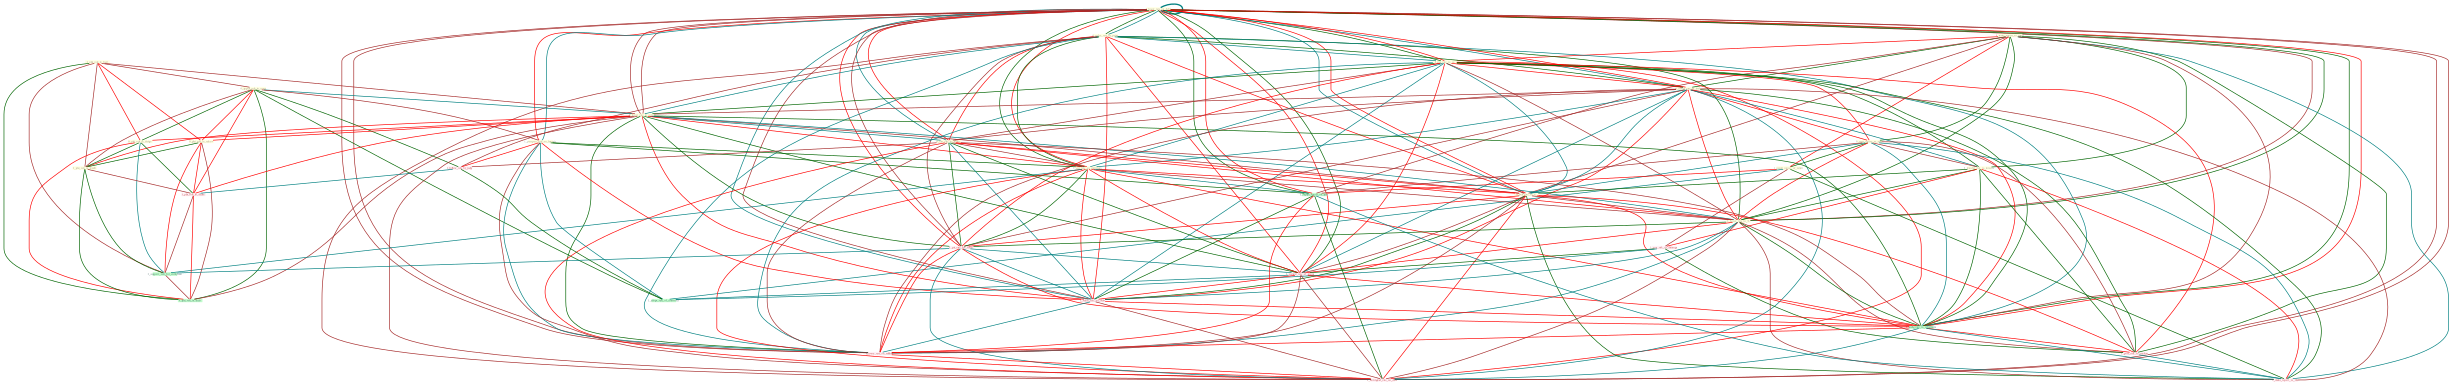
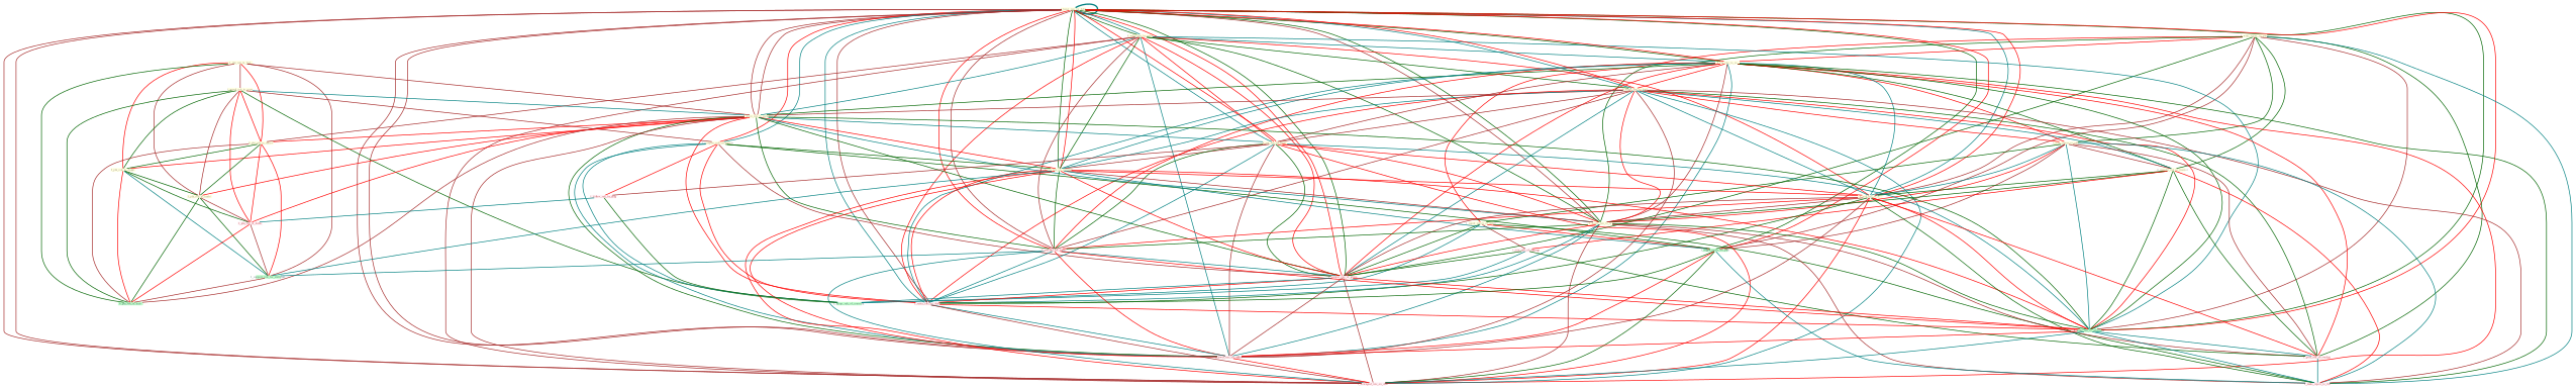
  graph {
    fontname="EB Garamond"
    node [color="#ffffe0" fixedsize=true fontcolor="#8b7d6b" fontname="EB Garamond" fontsize=4 shape=polygon style=filled]
    edge [color=red fontname="EB Garamond" w=1]
    "1_plai_role_in_fuel " [height=.06 width=.5]
    "1_lower_rate_on_debt " [height=.06 width=.5]
    "0_write_report_to_panel " [height=.06 width=.5]
    "0_reduc_rate_by_point " [height=.06 width=.5]
    "0_peg_rate_to_us " [height=.06 width=.5]
    "0_restor_rate_to_level " [height=.06 width=.5]
    "0_steer_report_to_offic " [height=.06 width=.5]
    "0_appeal_rule_in_court " [height=.06 width=.5]
    "1_requir_report_of_varieti " [height=.06 width=.5]
    "0_lower_rate_in_come " [height=.06 width=.5]
    "1_postpon_rule_on_lawsuit " [height=.06 width=.5]
    "0_transfer_risk_to_investor " [height=.06 width=.5]
    "0_rais_rate_by_point " [height=.06 width=.5]
    "1_cut_rate_on_entitynam " [height=.06 width=.5]
    "0_plai_role_in_takeov " [height=.06 width=.5]
    "0_plai_role_in_design " [height=.06 width=.5]
    "1_plai_role_in_loyalti " [height=.06 width=.5]
    "0_pull_rate_to_% " [height=.06 width=.5]
    "1_boost_rate_to_% " [height=.06 width=.5]
    "1_run_risk_of_disintegr " [color="#fff0f5" fontcolor="#b22222" height=.06 width=.5]
    "1_plai_role_in_declin " [color="#fff0f5" fontcolor="#b22222" height=.06 width=.5]
    "1_pai_rate_for_fund " [color="#fff0f5" fontcolor="#b22222" height=.06 width=.5]
    "1_follow_rule_by_judg " [color="#fff0f5" fontcolor="#b22222" height=.06 width=.5]
    "1_compar_rate_of_group " [color="#fff0f5" fontcolor="#b22222" height=.06 width=.5]
    "1_reduc_rate_on_debt " [color="#fff0f5" fontcolor="#b22222" height=.06 width=.5]
    "1_pose_risk_to_student " [color="#fff0f5" fontcolor="#b22222" height=.06 width=.5]
    "1_lower_rate_on_million " [color="#fff0f5" fontcolor="#b22222" height=.06 width=.5]
    "1_downgrad_rate_on_debt " [color="#fff0f5" fontcolor="#b22222" height=.06 width=.5]
    "1_make_report_to_the " [color="#fff0f5" fontcolor="#b22222" height=.06 width=.5]
    "1_support_role_for_entitynam " [color="#BDFCC9" fontcolor="#2f4f4f" height=.06 width=.5]
    "0_plai_role_in_decis " [color="#BDFCC9" fontcolor="#2f4f4f" height=.06 width=.5]
    "1_suppli_report_on_plan " [color="#BDFCC9" fontcolor="#2f4f4f" height=.06 width=.5]
    "0_nudg_rate_to_othernum " [color="#BDFCC9" fontcolor="#2f4f4f" height=.06 width=.5]
    "1_adopt_rule_of_construct " [color="#BDFCC9" fontcolor="#2f4f4f" height=.06 width=.5]
    subgraph sub_1 {
      "1_plai_role_in_fuel "
      "1_lower_rate_on_debt "
      "0_write_report_to_panel "
      "0_reduc_rate_by_point "
      "0_peg_rate_to_us "
      "0_restor_rate_to_level "
      "0_steer_report_to_offic "
      "0_appeal_rule_in_court "
      "1_requir_report_of_varieti "
      "0_lower_rate_in_come "
      "1_postpon_rule_on_lawsuit "
      "0_transfer_risk_to_investor "
      "0_rais_rate_by_point "
      "1_cut_rate_on_entitynam "
      "0_plai_role_in_takeov "
      "0_plai_role_in_design "
      "1_plai_role_in_loyalti "
      "0_pull_rate_to_% "
      "1_boost_rate_to_% "
    }
    subgraph sub_2 {
      "1_run_risk_of_disintegr "
      "1_plai_role_in_declin "
      "1_pai_rate_for_fund "
      "1_follow_rule_by_judg "
      "1_compar_rate_of_group "
      "1_reduc_rate_on_debt "
      "1_pose_risk_to_student "
      "1_lower_rate_on_million "
      "1_downgrad_rate_on_debt "
      "1_make_report_to_the "
    }
    "1_plai_role_in_fuel " -- "0_appeal_rule_in_court " [color=brown]
    "1_plai_role_in_fuel " -- "0_lower_rate_in_come " [color=brown]
    "1_plai_role_in_fuel " -- "0_plai_role_in_takeov " [w=3]
    "1_plai_role_in_fuel " -- "0_plai_role_in_design " [w=3]
    "1_plai_role_in_fuel " -- "1_plai_role_in_loyalti " [color=brown w=3]
    "1_plai_role_in_fuel " -- "1_support_role_for_entitynam " [color=brown]
    "1_plai_role_in_fuel " -- "0_plai_role_in_decis " [color=darkgreen w=3]
    "1_lower_rate_on_debt " -- "1_lower_rate_on_debt " [color=teal style=bold w=4]
    "1_lower_rate_on_debt " -- "0_reduc_rate_by_point " [color=darkgreen]
    "1_lower_rate_on_debt " -- "0_peg_rate_to_us " [color=darkgreen]
    "1_lower_rate_on_debt " -- "0_restor_rate_to_level " [color=teal]
    "1_lower_rate_on_debt " -- "0_lower_rate_in_come " [color=brown w=2]
    "1_lower_rate_on_debt " -- "0_lower_rate_in_come " [color=brown w=2]
    "1_lower_rate_on_debt " -- "1_postpon_rule_on_lawsuit "
    "1_lower_rate_on_debt " -- "1_postpon_rule_on_lawsuit " [color=teal]
    "1_lower_rate_on_debt " -- "0_rais_rate_by_point " [color=teal]
    "1_lower_rate_on_debt " -- "0_rais_rate_by_point "
    "1_lower_rate_on_debt " -- "1_cut_rate_on_entitynam " [color=darkgreen w=2]
    "1_lower_rate_on_debt " -- "1_cut_rate_on_entitynam " [w=2]
    "1_lower_rate_on_debt " -- "0_pull_rate_to_% " [color=teal]
    "1_lower_rate_on_debt " -- "0_pull_rate_to_% "
    "1_lower_rate_on_debt " -- "1_boost_rate_to_% " [color=brown]
    "1_lower_rate_on_debt " -- "1_boost_rate_to_% " [color=darkgreen]
    "1_lower_rate_on_debt " -- "1_pai_rate_for_fund "
    "1_lower_rate_on_debt " -- "1_pai_rate_for_fund " [color=brown]
    "1_lower_rate_on_debt " -- "1_compar_rate_of_group "
    "1_lower_rate_on_debt " -- "1_compar_rate_of_group " [color=darkgreen]
    "1_lower_rate_on_debt " -- "1_reduc_rate_on_debt " [color=teal w=3]
    "1_lower_rate_on_debt " -- "1_reduc_rate_on_debt " [color=brown w=3]
    "1_lower_rate_on_debt " -- "1_lower_rate_on_million " [color=brown w=3]
    "1_lower_rate_on_debt " -- "1_lower_rate_on_million " [color=brown w=3]
    "1_lower_rate_on_debt " -- "1_downgrad_rate_on_debt " [color=brown w=3]
    "1_lower_rate_on_debt " -- "1_downgrad_rate_on_debt " [color=brown w=3]
    "1_lower_rate_on_debt " -- "1_suppli_report_on_plan " [color=darkgreen]
    "1_lower_rate_on_debt " -- "1_suppli_report_on_plan "
    "1_lower_rate_on_debt " -- "0_nudg_rate_to_othernum " [color=darkgreen]
    "1_lower_rate_on_debt " -- "0_nudg_rate_to_othernum "
    "0_write_report_to_panel " -- "0_peg_rate_to_us "
-   "0_write_report_to_panel " -- "0_restor_rate_to_level " [color=darkgreen]
+   "0_write_report_to_panel " -- "1_compar_rate_of_group " [color=darkgreen]
    "0_write_report_to_panel " -- "0_steer_report_to_offic " [color=darkgreen w=2]
    "0_write_report_to_panel " -- "1_requir_report_of_varieti "
    "0_write_report_to_panel " -- "0_transfer_risk_to_investor " [color=darkgreen]
    "0_write_report_to_panel " -- "0_pull_rate_to_% " [color=brown]
    "0_write_report_to_panel " -- "1_boost_rate_to_% " [color=darkgreen]
    "0_write_report_to_panel " -- "1_pose_risk_to_student " [color=darkgreen]
    "0_write_report_to_panel " -- "1_make_report_to_the " [color=teal w=2]
    "0_write_report_to_panel " -- "1_suppli_report_on_plan " [color=brown]
    "0_write_report_to_panel " -- "0_nudg_rate_to_othernum " [color=brown]
    "0_reduc_rate_by_point " -- "1_lower_rate_on_debt " [color=teal]
    "0_reduc_rate_by_point " -- "0_peg_rate_to_us " [color=teal]
    "0_reduc_rate_by_point " -- "0_restor_rate_to_level " [color=darkgreen]
    "0_reduc_rate_by_point " -- "0_lower_rate_in_come " [color=teal]
    "0_reduc_rate_by_point " -- "0_rais_rate_by_point " [w=3]
    "0_reduc_rate_by_point " -- "1_cut_rate_on_entitynam " [color=darkgreen]
    "0_reduc_rate_by_point " -- "0_pull_rate_to_% "
    "0_reduc_rate_by_point " -- "1_boost_rate_to_% " [color=darkgreen]
    "0_reduc_rate_by_point " -- "1_pai_rate_for_fund " [color=brown]
-   "0_reduc_rate_by_point " -- "1_follow_rule_by_judg " [color=brown]
+   "0_reduc_rate_by_point " -- "0_plai_role_in_takeov " [color=brown]
    "0_reduc_rate_by_point " -- "1_compar_rate_of_group "
    "0_reduc_rate_by_point " -- "1_reduc_rate_on_debt " [w=2]
    "0_reduc_rate_by_point " -- "1_lower_rate_on_million " [color=teal]
    "0_reduc_rate_by_point " -- "1_downgrad_rate_on_debt " [color=brown]
    "0_reduc_rate_by_point " -- "0_nudg_rate_to_othernum " [color=teal]
    "0_peg_rate_to_us " -- "1_lower_rate_on_debt "
    "0_peg_rate_to_us " -- "0_restor_rate_to_level " [w=2]
    "0_peg_rate_to_us " -- "0_steer_report_to_offic "
    "0_peg_rate_to_us " -- "0_lower_rate_in_come " [color=darkgreen]
    "0_peg_rate_to_us " -- "0_transfer_risk_to_investor " [color=darkgreen]
    "0_peg_rate_to_us " -- "0_rais_rate_by_point " [color=brown]
    "0_peg_rate_to_us " -- "1_cut_rate_on_entitynam " [color=teal]
    "0_peg_rate_to_us " -- "0_pull_rate_to_% " [color=teal w=2]
    "0_peg_rate_to_us " -- "1_boost_rate_to_% " [color=brown w=2]
    "0_peg_rate_to_us " -- "1_pai_rate_for_fund "
    "0_peg_rate_to_us " -- "1_compar_rate_of_group "
    "0_peg_rate_to_us " -- "1_reduc_rate_on_debt " [color=teal]
    "0_peg_rate_to_us " -- "1_pose_risk_to_student "
    "0_peg_rate_to_us " -- "1_lower_rate_on_million " [color=teal]
    "0_peg_rate_to_us " -- "1_downgrad_rate_on_debt "
    "0_peg_rate_to_us " -- "1_make_report_to_the " [color=darkgreen]
    "0_peg_rate_to_us " -- "0_nudg_rate_to_othernum " [color=darkgreen w=2]
    "0_restor_rate_to_level " -- "1_lower_rate_on_debt "
    "0_restor_rate_to_level " -- "0_steer_report_to_offic "
    "0_restor_rate_to_level " -- "0_lower_rate_in_come " [color=brown]
    "0_restor_rate_to_level " -- "0_transfer_risk_to_investor " [color=teal]
    "0_restor_rate_to_level " -- "0_rais_rate_by_point " [color=brown]
    "0_restor_rate_to_level " -- "1_cut_rate_on_entitynam " [color=teal]
    "0_restor_rate_to_level " -- "0_pull_rate_to_% " [color=teal w=2]
    "0_restor_rate_to_level " -- "1_boost_rate_to_% " [w=2]
    "0_restor_rate_to_level " -- "1_pai_rate_for_fund " [color=brown]
    "0_restor_rate_to_level " -- "1_compar_rate_of_group " [color=teal]
    "0_restor_rate_to_level " -- "1_reduc_rate_on_debt "
    "0_restor_rate_to_level " -- "1_pose_risk_to_student " [color=darkgreen]
    "0_restor_rate_to_level " -- "1_lower_rate_on_million " [color=brown]
    "0_restor_rate_to_level " -- "1_downgrad_rate_on_debt " [color=teal]
    "0_restor_rate_to_level " -- "1_make_report_to_the " [color=brown]
    "0_restor_rate_to_level " -- "0_nudg_rate_to_othernum " [w=2]
    "0_steer_report_to_offic " -- "1_requir_report_of_varieti " [color=darkgreen]
    "0_steer_report_to_offic " -- "0_transfer_risk_to_investor " [color=brown]
    "0_steer_report_to_offic " -- "0_pull_rate_to_% " [color=teal]
    "0_steer_report_to_offic " -- "1_boost_rate_to_% "
    "0_steer_report_to_offic " -- "1_pose_risk_to_student " [color=brown]
    "0_steer_report_to_offic " -- "1_make_report_to_the " [color=teal w=2]
    "0_steer_report_to_offic " -- "1_suppli_report_on_plan " [color=brown]
    "0_steer_report_to_offic " -- "0_nudg_rate_to_othernum " [color=teal]
    "0_appeal_rule_in_court " -- "0_lower_rate_in_come " [color=teal]
    "0_appeal_rule_in_court " -- "1_postpon_rule_on_lawsuit " [color=brown]
    "0_appeal_rule_in_court " -- "0_plai_role_in_takeov "
    "0_appeal_rule_in_court " -- "0_plai_role_in_design " [color=darkgreen]
    "0_appeal_rule_in_court " -- "1_plai_role_in_loyalti " [color=brown]
    "0_appeal_rule_in_court " -- "1_plai_role_in_declin "
-   "0_appeal_rule_in_court " -- "1_follow_rule_by_judg " [color=darkgreen]
    "0_appeal_rule_in_court " -- "0_plai_role_in_decis " [color=darkgreen]
    "0_appeal_rule_in_court " -- "1_adopt_rule_of_construct " [color=darkgreen]
    "1_requir_report_of_varieti " -- "1_run_risk_of_disintegr " [color=brown]
+   "1_requir_report_of_varieti " -- "1_compar_rate_of_group " [color=darkgreen]
    "1_requir_report_of_varieti " -- "1_make_report_to_the " [color=darkgreen]
    "1_requir_report_of_varieti " -- "1_suppli_report_on_plan "
    "1_requir_report_of_varieti " -- "1_adopt_rule_of_construct " [color=teal]
    "0_lower_rate_in_come " -- "0_rais_rate_by_point " [color=teal]
    "0_lower_rate_in_come " -- "1_cut_rate_on_entitynam "
    "0_lower_rate_in_come " -- "0_plai_role_in_takeov "
    "0_lower_rate_in_come " -- "0_plai_role_in_design "
    "0_lower_rate_in_come " -- "1_plai_role_in_loyalti "
-   "0_lower_rate_in_come " -- "0_pull_rate_to_% " [color=brown]
    "0_lower_rate_in_come " -- "1_boost_rate_to_% " [color=teal]
    "0_lower_rate_in_come " -- "1_plai_role_in_declin "
    "0_lower_rate_in_come " -- "1_pai_rate_for_fund " [color=darkgreen]
    "0_lower_rate_in_come " -- "1_compar_rate_of_group " [color=darkgreen]
    "0_lower_rate_in_come " -- "1_reduc_rate_on_debt "
    "0_lower_rate_in_come " -- "1_lower_rate_on_million " [color=darkgreen w=2]
    "0_lower_rate_in_come " -- "1_downgrad_rate_on_debt " [color=brown]
    "0_lower_rate_in_come " -- "0_plai_role_in_decis " [color=brown]
    "0_lower_rate_in_come " -- "0_nudg_rate_to_othernum " [color=darkgreen]
    "1_postpon_rule_on_lawsuit " -- "1_cut_rate_on_entitynam " [color=darkgreen]
    "1_postpon_rule_on_lawsuit " -- "1_follow_rule_by_judg "
    "1_postpon_rule_on_lawsuit " -- "1_reduc_rate_on_debt "
    "1_postpon_rule_on_lawsuit " -- "1_lower_rate_on_million " [color=teal]
-   "1_postpon_rule_on_lawsuit " -- "1_downgrad_rate_on_debt " [color=brown]
+   "1_postpon_rule_on_lawsuit " -- "1_compar_rate_of_group " [color=brown]
    "1_postpon_rule_on_lawsuit " -- "1_suppli_report_on_plan " [color=darkgreen]
    "1_postpon_rule_on_lawsuit " -- "1_adopt_rule_of_construct " [color=teal]
    "0_transfer_risk_to_investor " -- "0_pull_rate_to_% " [color=darkgreen]
    "0_transfer_risk_to_investor " -- "1_boost_rate_to_% " [color=darkgreen]
    "0_transfer_risk_to_investor " -- "1_run_risk_of_disintegr "
    "0_transfer_risk_to_investor " -- "1_pose_risk_to_student " [color=darkgreen w=2]
    "0_transfer_risk_to_investor " -- "1_make_report_to_the "
    "0_transfer_risk_to_investor " -- "0_nudg_rate_to_othernum " [color=darkgreen]
    "0_rais_rate_by_point " -- "1_cut_rate_on_entitynam " [color=brown]
    "0_rais_rate_by_point " -- "0_pull_rate_to_% "
    "0_rais_rate_by_point " -- "1_boost_rate_to_% "
    "0_rais_rate_by_point " -- "1_pai_rate_for_fund " [color=darkgreen]
    "0_rais_rate_by_point " -- "1_follow_rule_by_judg " [color=brown]
    "0_rais_rate_by_point " -- "1_compar_rate_of_group " [color=darkgreen]
    "0_rais_rate_by_point " -- "1_reduc_rate_on_debt " [color=teal]
    "0_rais_rate_by_point " -- "1_lower_rate_on_million " [color=brown]
    "0_rais_rate_by_point " -- "1_downgrad_rate_on_debt "
-   "0_rais_rate_by_point " -- "0_nudg_rate_to_othernum " [color=brown]
+   "0_rais_rate_by_point " -- "0_nudg_rate_to_othernum " [color=teal]
    "1_cut_rate_on_entitynam " -- "0_pull_rate_to_% "
    "1_cut_rate_on_entitynam " -- "1_boost_rate_to_% " [color=brown]
    "1_cut_rate_on_entitynam " -- "1_pai_rate_for_fund " [color=darkgreen]
    "1_cut_rate_on_entitynam " -- "1_compar_rate_of_group "
    "1_cut_rate_on_entitynam " -- "1_reduc_rate_on_debt " [w=2]
    "1_cut_rate_on_entitynam " -- "1_lower_rate_on_million " [w=2]
    "1_cut_rate_on_entitynam " -- "1_downgrad_rate_on_debt " [w=2]
    "1_cut_rate_on_entitynam " -- "1_support_role_for_entitynam " [color=teal]
    "1_cut_rate_on_entitynam " -- "1_suppli_report_on_plan " [color=teal]
    "1_cut_rate_on_entitynam " -- "0_nudg_rate_to_othernum "
+   "0_plai_role_in_takeov " -- "0_plai_role_in_design " [color=darkgreen w=3]
    "0_plai_role_in_takeov " -- "1_plai_role_in_loyalti " [color=darkgreen w=3]
    "0_plai_role_in_takeov " -- "1_plai_role_in_declin " [w=3]
    "0_plai_role_in_takeov " -- "1_support_role_for_entitynam "
    "0_plai_role_in_takeov " -- "0_plai_role_in_decis " [color=brown w=3]
    "0_plai_role_in_design " -- "1_plai_role_in_loyalti " [color=darkgreen w=3]
    "0_plai_role_in_design " -- "1_plai_role_in_declin " [color=darkgreen w=3]
    "0_plai_role_in_design " -- "1_support_role_for_entitynam " [color=teal]
    "0_plai_role_in_design " -- "0_plai_role_in_decis " [w=3]
    "1_plai_role_in_loyalti " -- "1_plai_role_in_declin " [color=brown w=3]
    "1_plai_role_in_loyalti " -- "1_support_role_for_entitynam " [color=darkgreen]
    "1_plai_role_in_loyalti " -- "0_plai_role_in_decis " [color=darkgreen w=3]
    "0_pull_rate_to_% " -- "1_boost_rate_to_% " [color=brown w=3]
    "0_pull_rate_to_% " -- "1_pai_rate_for_fund "
    "0_pull_rate_to_% " -- "1_compar_rate_of_group " [color=brown]
    "0_pull_rate_to_% " -- "1_reduc_rate_on_debt " [color=darkgreen]
    "0_pull_rate_to_% " -- "1_pose_risk_to_student "
    "0_pull_rate_to_% " -- "1_lower_rate_on_million " [color=brown]
    "0_pull_rate_to_% " -- "1_downgrad_rate_on_debt "
    "0_pull_rate_to_% " -- "1_make_report_to_the " [color=darkgreen]
    "0_pull_rate_to_% " -- "0_nudg_rate_to_othernum " [w=2]
    "1_boost_rate_to_% " -- "1_pai_rate_for_fund " [color=darkgreen]
    "1_boost_rate_to_% " -- "1_compar_rate_of_group "
    "1_boost_rate_to_% " -- "1_reduc_rate_on_debt " [color=teal]
    "1_boost_rate_to_% " -- "1_pose_risk_to_student " [color=brown]
    "1_boost_rate_to_% " -- "1_lower_rate_on_million " [color=teal]
    "1_boost_rate_to_% " -- "1_downgrad_rate_on_debt " [color=brown]
    "1_boost_rate_to_% " -- "1_make_report_to_the " [color=brown]
    "1_boost_rate_to_% " -- "0_nudg_rate_to_othernum " [color=darkgreen w=2]
    "1_run_risk_of_disintegr " -- "1_compar_rate_of_group " [color=darkgreen]
    "1_run_risk_of_disintegr " -- "1_pose_risk_to_student " [color=darkgreen]
    "1_run_risk_of_disintegr " -- "1_adopt_rule_of_construct " [color=teal]
    "1_plai_role_in_declin " -- "1_support_role_for_entitynam " [color=brown]
    "1_plai_role_in_declin " -- "0_plai_role_in_decis " [w=3]
    "1_pai_rate_for_fund " -- "1_compar_rate_of_group " [color=teal]
    "1_pai_rate_for_fund " -- "1_reduc_rate_on_debt " [color=teal]
    "1_pai_rate_for_fund " -- "1_lower_rate_on_million "
    "1_pai_rate_for_fund " -- "1_downgrad_rate_on_debt " [color=teal]
    "1_pai_rate_for_fund " -- "1_support_role_for_entitynam " [color=teal]
    "1_pai_rate_for_fund " -- "0_nudg_rate_to_othernum "
    "1_follow_rule_by_judg " -- "1_plai_role_in_declin " [color=teal w=3]
    "1_follow_rule_by_judg " -- "1_adopt_rule_of_construct " [color=darkgreen]
    "1_compar_rate_of_group " -- "1_reduc_rate_on_debt "
    "1_compar_rate_of_group " -- "1_lower_rate_on_million " [color=brown]
    "1_compar_rate_of_group " -- "1_downgrad_rate_on_debt " [color=brown]
    "1_compar_rate_of_group " -- "0_nudg_rate_to_othernum "
    "1_compar_rate_of_group " -- "1_adopt_rule_of_construct " [color=teal]
    "1_reduc_rate_on_debt " -- "1_lower_rate_on_million " [color=teal w=2]
    "1_reduc_rate_on_debt " -- "1_downgrad_rate_on_debt " [color=brown w=3]
    "1_reduc_rate_on_debt " -- "0_nudg_rate_to_othernum "
    "1_pose_risk_to_student " -- "1_make_report_to_the " [color=teal]
    "1_lower_rate_on_million " -- "1_downgrad_rate_on_debt " [w=2]
    "1_support_role_for_entitynam " -- "0_plai_role_in_decis " [color=brown]
    "1_suppli_report_on_plan " -- "1_reduc_rate_on_debt " [color=darkgreen]
    "1_suppli_report_on_plan " -- "1_lower_rate_on_million "
    "1_suppli_report_on_plan " -- "1_downgrad_rate_on_debt " [color=darkgreen]
    "1_suppli_report_on_plan " -- "1_make_report_to_the " [color=teal]
-   "0_nudg_rate_to_othernum " -- "1_pose_risk_to_student "
+   "0_nudg_rate_to_othernum " -- "1_pose_risk_to_student " [color=teal]
    "0_nudg_rate_to_othernum " -- "1_lower_rate_on_million "
    "0_nudg_rate_to_othernum " -- "1_downgrad_rate_on_debt " [color=teal]
    "0_nudg_rate_to_othernum " -- "1_make_report_to_the " [color=teal]
  }
